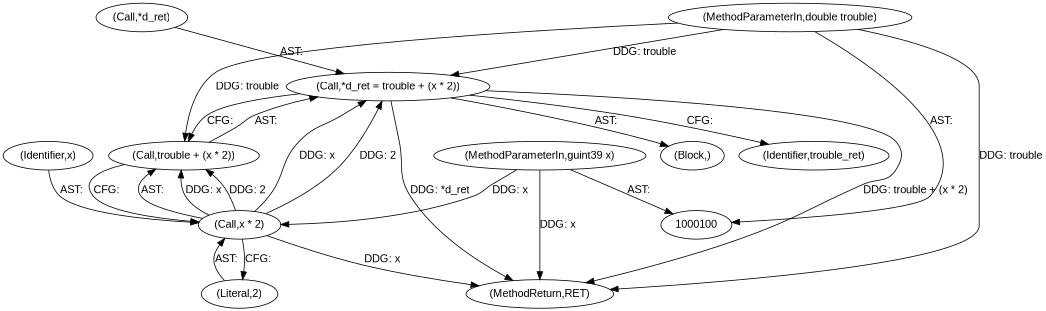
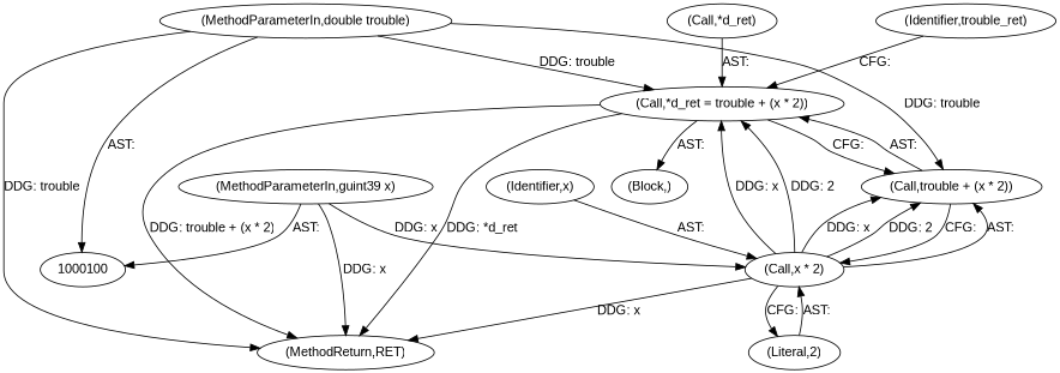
  digraph {
    fontname="Liberation Sans"
    node [fontname="Liberation Sans"]
    edge [fontname="Liberation Sans"]
    n1 [label="(Call,*d_ret = trouble + (x * 2))"]
    n2 [label="(Call,trouble + (x * 2))"]
    n3 [label="(Block,)"]
    n4 [label="(MethodReturn,RET)"]
    n5 [label="(Call,x * 2)"]
    n6 [label="(MethodParameterIn,double trouble)"]
    1000100
    n8 [label="(Literal,2)"]
    n9 [label="(MethodParameterIn,guint39 x)"]
    n10 [label="(Call,*d_ret)"]
    n11 [label="(Identifier,x)"]
    n12 [label="(Identifier,trouble_ret)"]
    n1 -> n2 [label="CFG: "]
    n1 -> n3 [label="AST: "]
    n1 -> n4 [label="DDG: trouble + (x * 2)"]
    n1 -> n4 [label="DDG: *d_ret"]
    n2 -> n1 [label="AST: "]
    n2 -> n5 [label="CFG: "]
    n5 -> n1 [label="DDG: x"]
    n5 -> n1 [label="DDG: 2"]
    n5 -> n2 [label="AST: "]
    n5 -> n2 [label="DDG: x"]
    n5 -> n2 [label="DDG: 2"]
    n5 -> n4 [label="DDG: x"]
    n5 -> n8 [label="CFG: "]
    n6 -> n1 [label="DDG: trouble"]
    n6 -> n2 [label="DDG: trouble"]
    n6 -> n4 [label="DDG: trouble"]
    n6 -> 1000100 [label="AST: "]
    n8 -> n5 [label="AST: "]
    n9 -> n4 [label="DDG: x"]
    n9 -> n5 [label="DDG: x"]
    n9 -> 1000100 [label="AST: "]
    n10 -> n1 [label="AST: "]
    n11 -> n5 [label="AST: "]
-   n1 -> n12 [label="CFG: "]
+   n12 -> n1 [label="CFG: "]
  }
